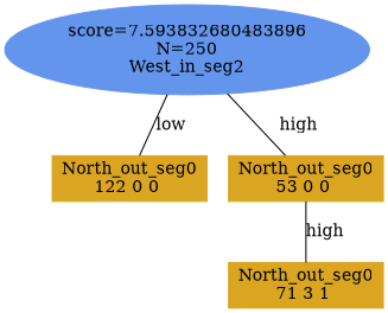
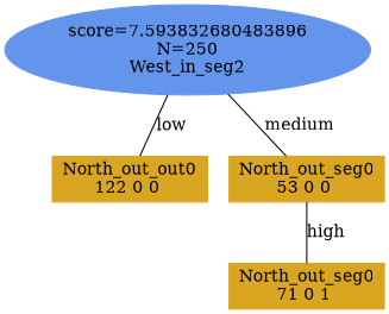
  digraph {
    node [color=goldenrod shape=box style=filled]
    edge [dir=none]
    n1 [color=cornflowerblue label="score=7.593832680483896\nN=250\nWest_in_seg2" shape=ellipse]
-   n2 [label="North_out_seg0\n122 0 0 "]
+   n2 [label="North_out_out0\n122 0 0 "]
    n3 [label="North_out_seg0\n53 0 0 "]
-   n4 [label="North_out_seg0\n71 3 1 "]
+   n4 [label="North_out_seg0\n71 0 1 "]
    subgraph sub_1 {
      rank=same
      n1
    }
    subgraph sub_2 {
      rank=same
      n2
    }
    subgraph sub_3 {
      rank=same
      n3
    }
    subgraph sub_4 {
      rank=same
      n4
    }
    n1 -> n2 [label=low]
-   n1 -> n3 [label=high]
+   n1 -> n3 [label=medium]
    n3 -> n4 [label=high]
  }
